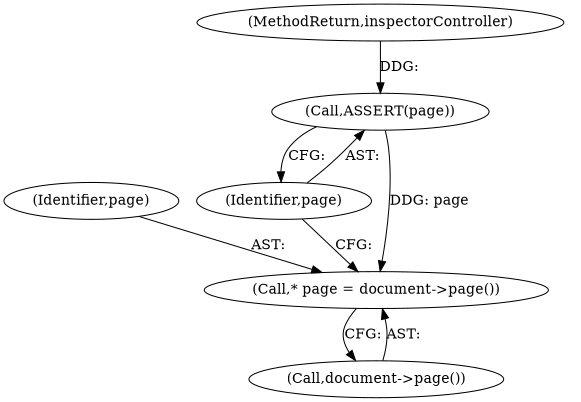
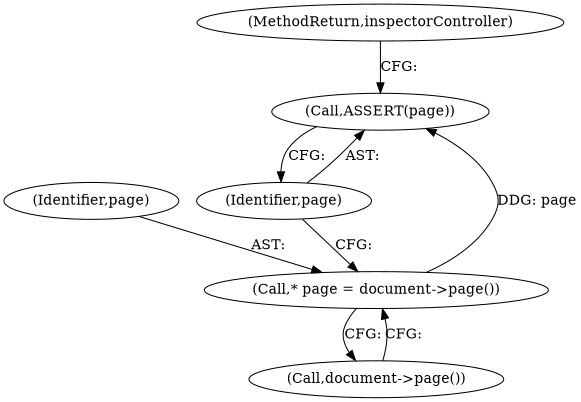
  digraph {
    n1 [label="(Call,ASSERT(page))"]
    n2 [label="(Identifier,page)"]
    n3 [label="(Call,* page = document->page())"]
    n4 [label="(Call,document->page())"]
    n5 [label="(Identifier,page)"]
    n6 [label="(MethodReturn,inspectorController)"]
    n1 -> n2 [label="CFG: "]
    n2 -> n1 [label="AST: "]
    n2 -> n3 [label="CFG: "]
-   n1 -> n3 [label="DDG: page"]
+   n3 -> n1 [label="DDG: page"]
    n3 -> n4 [label="CFG: "]
-   n4 -> n3 [label="AST: "]
+   n4 -> n3 [label="CFG: "]
    n5 -> n3 [label="AST: "]
-   n6 -> n1 [label="DDG: "]
+   n6 -> n1 [label="CFG: "]
  }
